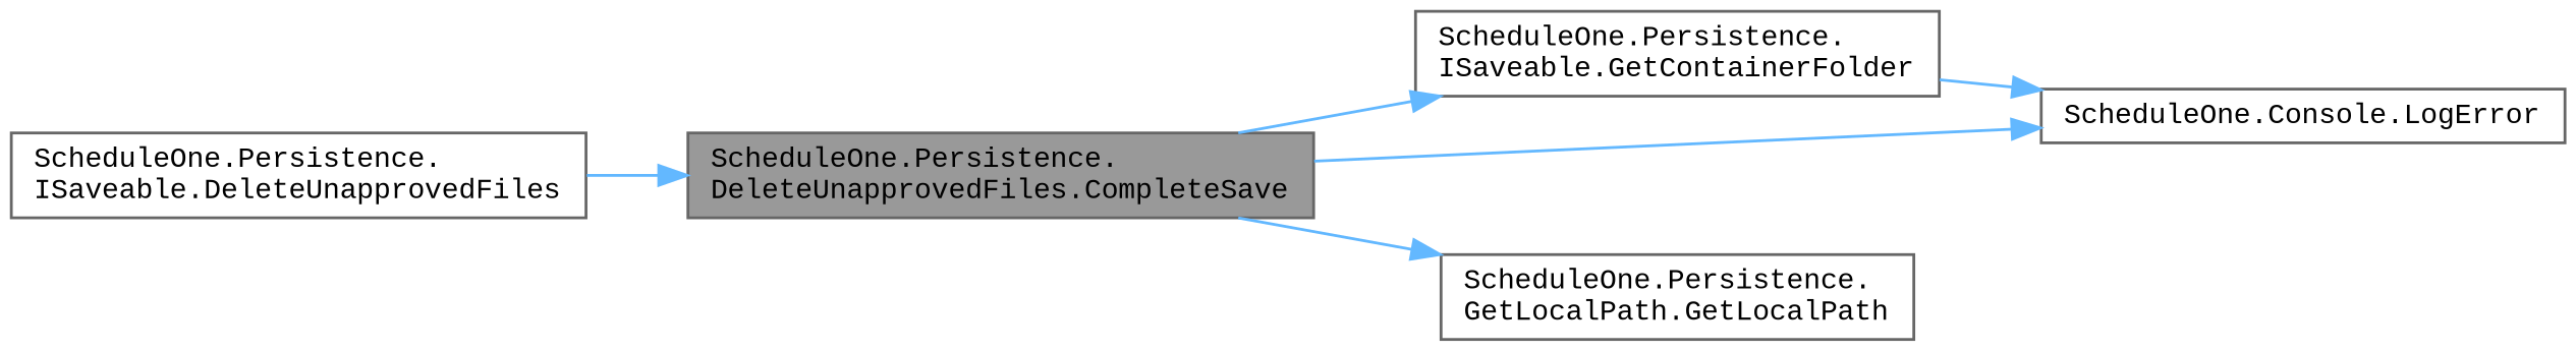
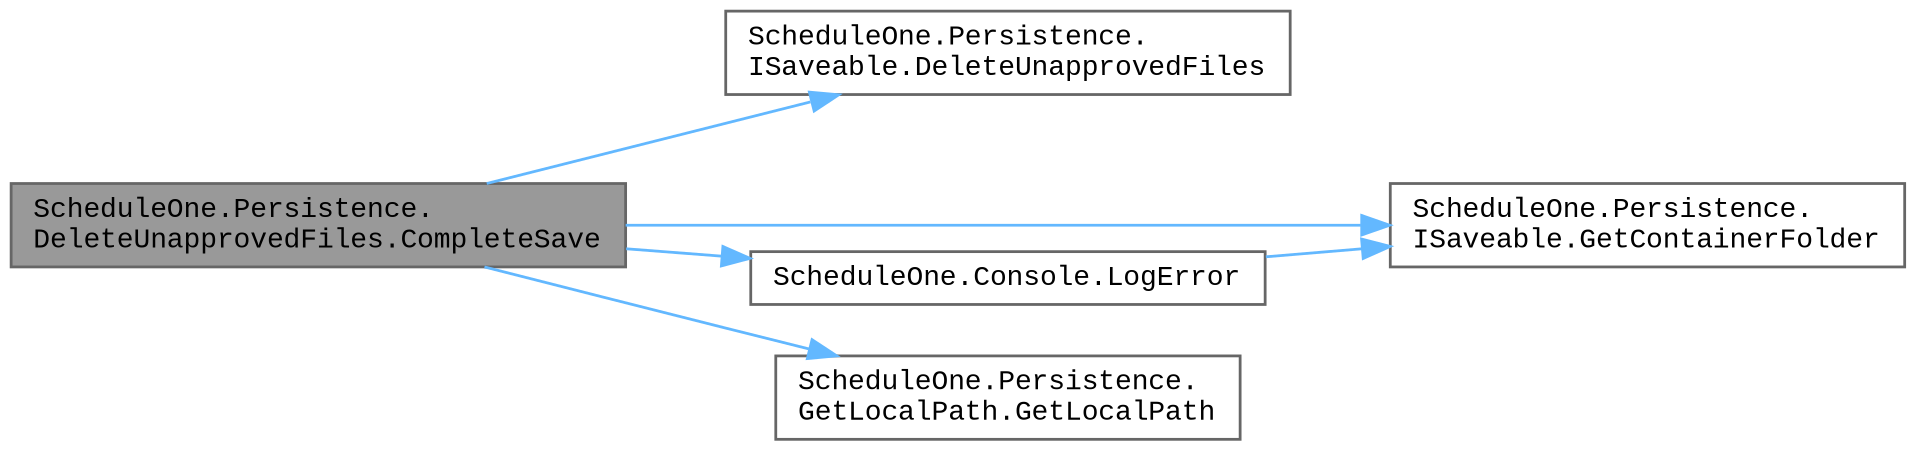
  digraph {
    fontname="Liberation Mono"
    rankdir=LR
    node [color=grey40 fillcolor=white fontname="Liberation Mono" fontsize=10 shape=box style=filled]
    edge [color=steelblue1 fontname="Liberation Mono" fontsize=10 labelfontname=Helvetica labelfontsize=10 style=solid]
    n1 [color=gray40 fillcolor=grey60 fontcolor=black height=0.2 label="ScheduleOne.Persistence.\lDeleteUnapprovedFiles.CompleteSave" width=0.4]
    n2 [height=0.2 label="ScheduleOne.Persistence.\lISaveable.DeleteUnapprovedFiles" width=0.4]
    n3 [height=0.2 label="ScheduleOne.Persistence.\lISaveable.GetContainerFolder" width=0.4]
    n4 [height=0.2 label="ScheduleOne.Console.LogError" width=0.4]
    n5 [height=0.2 label="ScheduleOne.Persistence.\lGetLocalPath.GetLocalPath" width=0.4]
-   n2 -> n1
+   n1 -> n2
    n1 -> n3
    n1 -> n4
    n1 -> n5
-   n3 -> n4
+   n4 -> n3
  }
